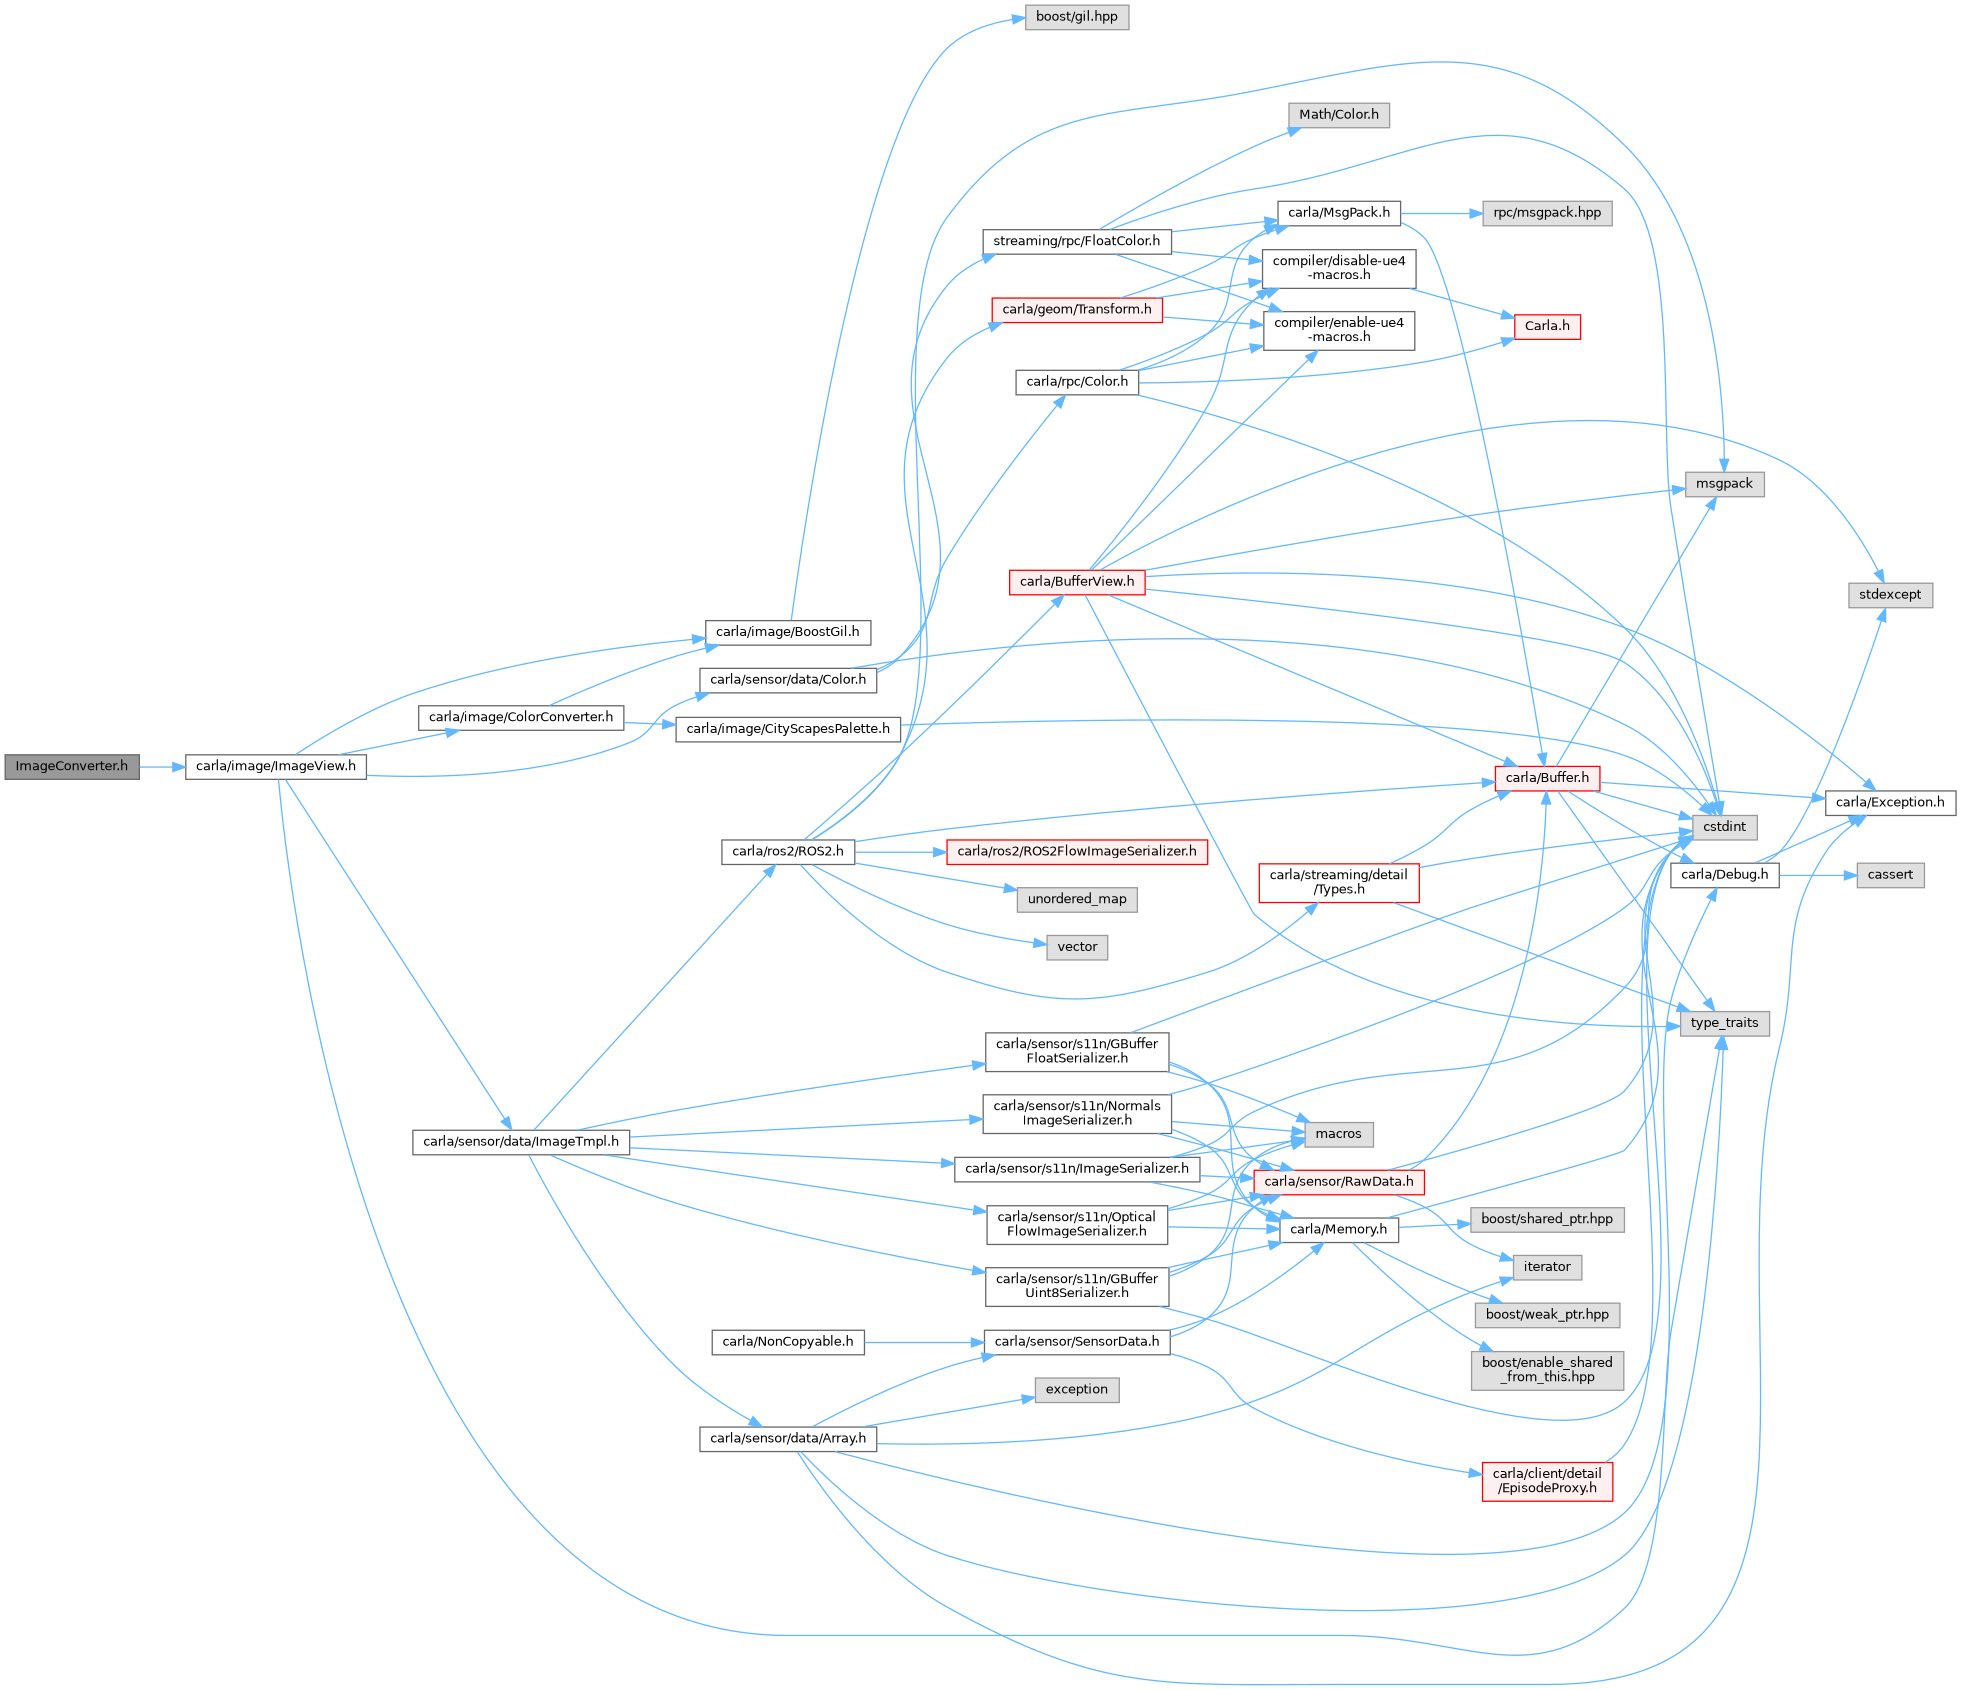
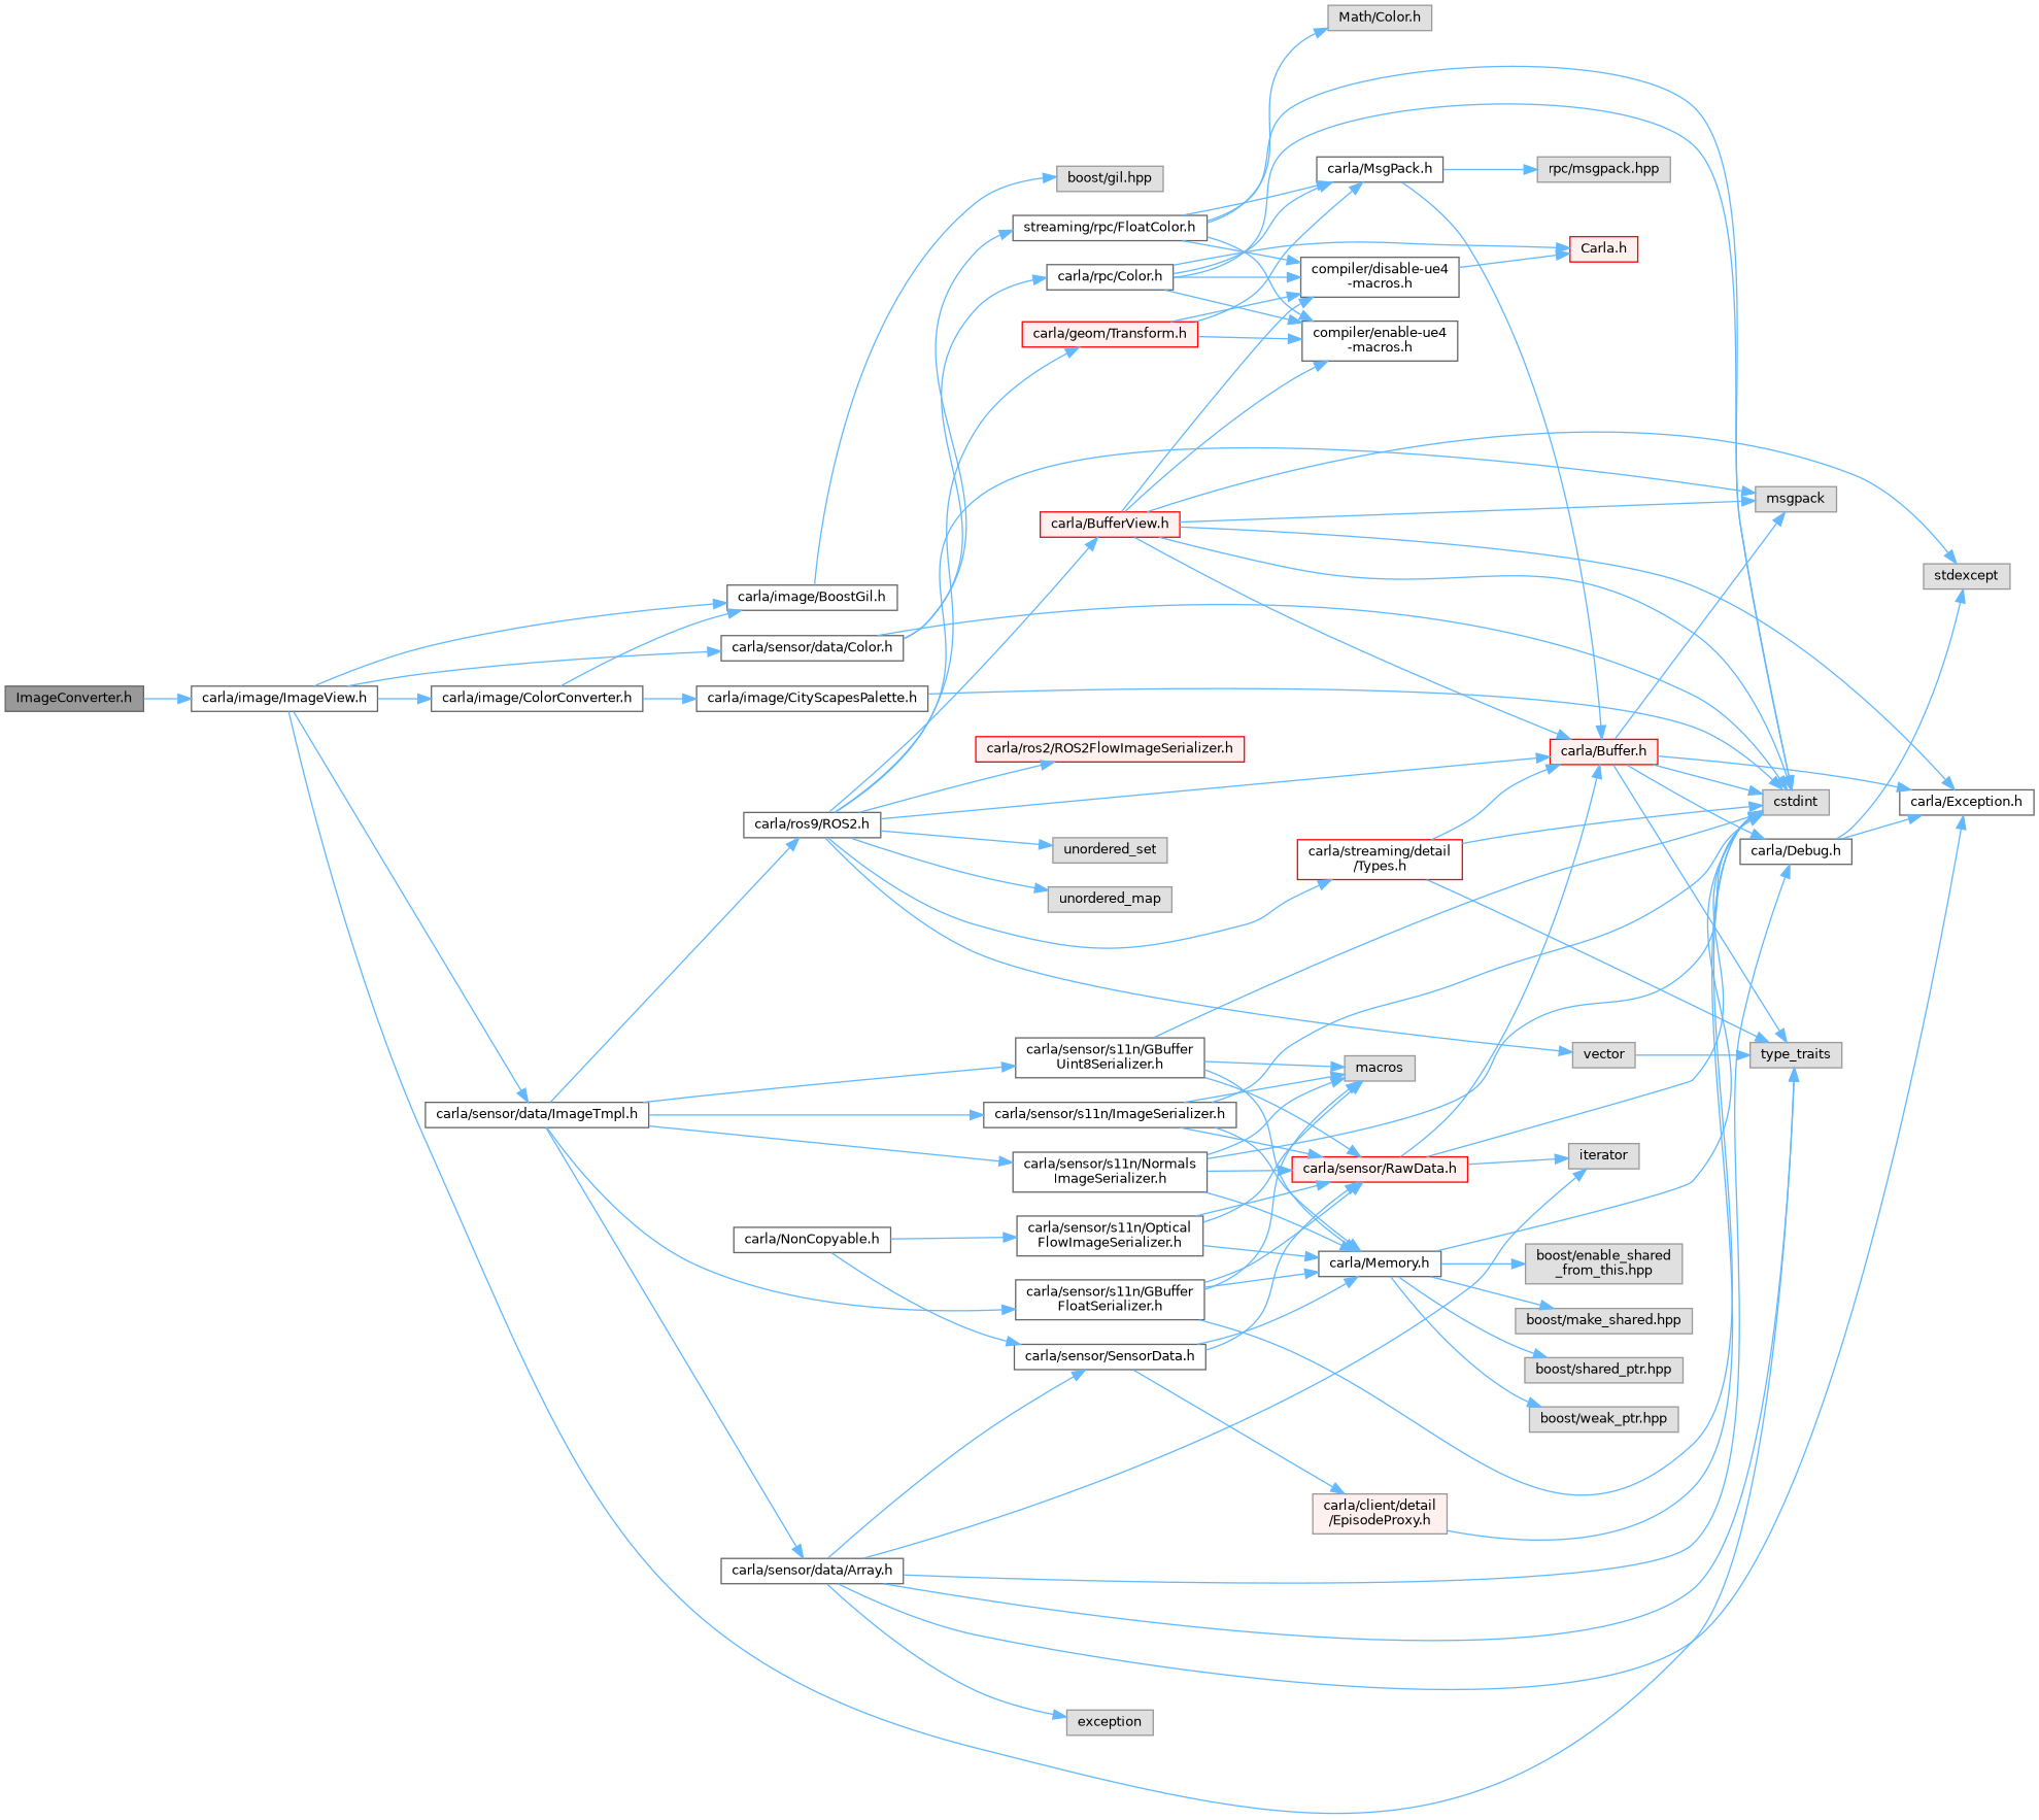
  digraph {
    rankdir=LR
    node [color=grey40 fillcolor=white fontname=Helvetica fontsize=10 shape=box style=filled]
    edge [color=steelblue1 fontname=Helvetica fontsize=10 labelfontname=Helvetica labelfontsize=10 style=solid]
    n1 [color=gray40 fillcolor=grey60 fontcolor=black height=0.2 label="ImageConverter.h" width=0.4]
    n2 [height=0.2 label="carla/image/ImageView.h" width=0.4]
    n3 [height=0.2 label="carla/image/BoostGil.h" width=0.4]
    n4 [height=0.2 label="carla/image/ColorConverter.h" width=0.4]
    n5 [height=0.2 label="carla/sensor/data/Color.h" width=0.4]
    n6 [color=grey60 fillcolor="#E0E0E0" height=0.2 label=type_traits width=0.4]
    n7 [height=0.2 label="carla/sensor/data/ImageTmpl.h" width=0.4]
    n8 [color=grey60 fillcolor="#E0E0E0" height=0.2 label="boost/gil.hpp" width=0.4]
    n9 [height=0.2 label="carla/image/CityScapesPalette.h" width=0.4]
    n10 [color=grey60 fillcolor="#E0E0E0" height=0.2 label=cstdint width=0.4]
    n11 [height=0.2 label="carla/rpc/Color.h" width=0.4]
    n12 [height=0.2 label="streaming/rpc/FloatColor.h" width=0.4]
    n13 [height=0.2 label="carla/sensor/data/Array.h" width=0.4]
-   n14 [height=0.2 label="carla/ros2/ROS2.h" width=0.4]
+   n14 [height=0.2 label="carla/ros9/ROS2.h" width=0.4]
    n15 [height=0.2 label="carla/sensor/s11n/ImageSerializer.h" width=0.4]
    n16 [height=0.2 label="carla/sensor/s11n/Optical\lFlowImageSerializer.h" width=0.4]
    n17 [height=0.2 label="carla/sensor/s11n/GBuffer\lUint8Serializer.h" width=0.4]
    n18 [height=0.2 label="carla/sensor/s11n/GBuffer\lFloatSerializer.h" width=0.4]
    n19 [height=0.2 label="carla/sensor/s11n/Normals\lImageSerializer.h" width=0.4]
    n20 [height=0.2 label="carla/MsgPack.h" width=0.4]
    n21 [height=0.2 label="compiler/enable-ue4\l-macros.h" width=0.4]
    n22 [height=0.2 label="compiler/disable-ue4\l-macros.h" width=0.4]
    n23 [color=red fillcolor="#FFF0F0" height=0.2 label="Carla.h" width=0.4]
    n24 [color=grey60 fillcolor="#E0E0E0" height=0.2 label="Math/Color.h" width=0.4]
    n25 [color=red fillcolor="#FFF0F0" height=0.2 label="carla/Buffer.h" width=0.4]
    n26 [color=grey60 fillcolor="#E0E0E0" height=0.2 label="rpc/msgpack.hpp" width=0.4]
    n27 [height=0.2 label="carla/Debug.h" width=0.4]
    n28 [height=0.2 label="carla/Exception.h" width=0.4]
    n29 [color=grey60 fillcolor="#E0E0E0" height=0.2 label=msgpack width=0.4]
    n30 [color=grey60 fillcolor="#E0E0E0" height=0.2 label=stdexcept width=0.4]
-   n31 [color=grey60 fillcolor="#E0E0E0" height=0.2 label=cassert width=0.4]
    n32 [height=0.2 label="carla/sensor/SensorData.h" width=0.4]
    n33 [color=grey60 fillcolor="#E0E0E0" height=0.2 label=iterator width=0.4]
    n34 [color=grey60 fillcolor="#E0E0E0" height=0.2 label=exception width=0.4]
    n35 [color=red fillcolor="#FFF0F0" height=0.2 label="carla/BufferView.h" width=0.4]
    n36 [color=red fillcolor="#FFF0F0" height=0.2 label="carla/geom/Transform.h" width=0.4]
    n37 [color=red fillcolor="#FFF0F0" height=0.2 label="carla/ros2/ROS2FlowImageSerializer.h" width=0.4]
    n38 [color=red height=0.2 label="carla/streaming/detail\l/Types.h" width=0.4]
+   n39 [color=grey60 fillcolor="#E0E0E0" height=0.2 label=unordered_set width=0.4]
    n40 [color=grey60 fillcolor="#E0E0E0" height=0.2 label=unordered_map width=0.4]
    n41 [color=grey60 fillcolor="#E0E0E0" height=0.2 label=vector width=0.4]
    n42 [height=0.2 label="carla/Memory.h" width=0.4]
    n43 [color=red fillcolor="#FFF0F0" height=0.2 label="carla/sensor/RawData.h" width=0.4]
    n44 [color=grey60 fillcolor="#E0E0E0" height=0.2 label=macros width=0.4]
-   n45 [color=red fillcolor="#FFF0F0" height=0.2 label="carla/client/detail\l/EpisodeProxy.h" width=0.4]
+   n45 [color=grey60 fillcolor="#FFF0F0" height=0.2 label="carla/client/detail\l/EpisodeProxy.h" width=0.4]
    n46 [color=grey60 fillcolor="#E0E0E0" height=0.2 label="boost/enable_shared\l_from_this.hpp" width=0.4]
+   n47 [color=grey60 fillcolor="#E0E0E0" height=0.2 label="boost/make_shared.hpp" width=0.4]
    n48 [color=grey60 fillcolor="#E0E0E0" height=0.2 label="boost/shared_ptr.hpp" width=0.4]
    n49 [color=grey60 fillcolor="#E0E0E0" height=0.2 label="boost/weak_ptr.hpp" width=0.4]
    n50 [height=0.2 label="carla/NonCopyable.h" width=0.4]
    n1 -> n2
    n2 -> n3
    n2 -> n4
    n2 -> n5
    n2 -> n6
    n2 -> n7
    n3 -> n8
    n4 -> n3
    n4 -> n9
    n5 -> n10
    n5 -> n11
    n5 -> n12
    n7 -> n13
    n7 -> n14
    n7 -> n15
-   n7 -> n16
+   n50 -> n16
    n7 -> n17
    n7 -> n18
    n7 -> n19
    n9 -> n10
    n11 -> n10
    n11 -> n20
    n11 -> n21
    n11 -> n22
    n11 -> n23
    n12 -> n10
    n12 -> n20
    n12 -> n21
    n12 -> n22
    n12 -> n24
    n13 -> n6
    n13 -> n27
    n13 -> n28
    n13 -> n32
    n13 -> n33
    n13 -> n34
    n14 -> n25
    n14 -> n29
    n14 -> n35
    n14 -> n36
    n14 -> n37
    n14 -> n38
+   n14 -> n39
    n14 -> n40
    n14 -> n41
    n15 -> n10
    n15 -> n42
    n15 -> n43
    n15 -> n44
    n16 -> n42
    n16 -> n43
    n16 -> n44
    n17 -> n10
    n17 -> n42
    n17 -> n43
    n17 -> n44
    n18 -> n10
    n18 -> n42
    n18 -> n43
    n18 -> n44
    n19 -> n10
    n19 -> n42
    n19 -> n43
    n19 -> n44
    n20 -> n25
    n20 -> n26
    n22 -> n23
    n25 -> n6
    n25 -> n10
    n25 -> n27
    n25 -> n28
    n25 -> n29
    n27 -> n28
    n27 -> n30
-   n27 -> n31
    n32 -> n42
    n32 -> n43
    n32 -> n45
-   n35 -> n6
+   n41 -> n6
    n35 -> n10
    n35 -> n21
    n35 -> n22
    n35 -> n25
    n35 -> n28
    n35 -> n29
    n35 -> n30
    n36 -> n20
    n36 -> n21
    n36 -> n22
    n38 -> n6
    n38 -> n10
    n38 -> n25
    n42 -> n10
    n42 -> n46
+   n42 -> n47
    n42 -> n48
    n42 -> n49
    n43 -> n10
    n43 -> n25
    n43 -> n33
    n45 -> n10
    n50 -> n32
  }
